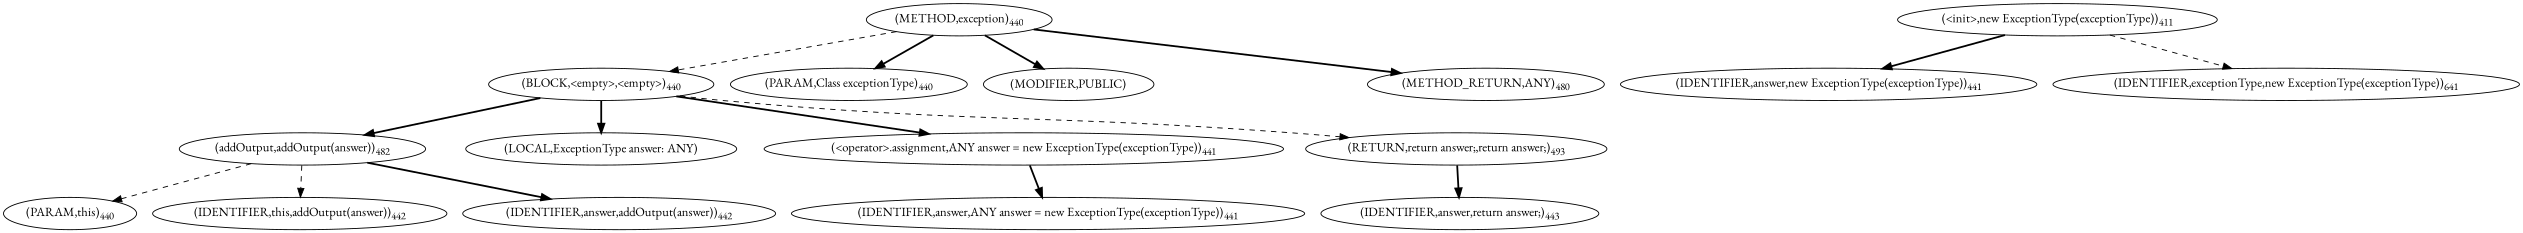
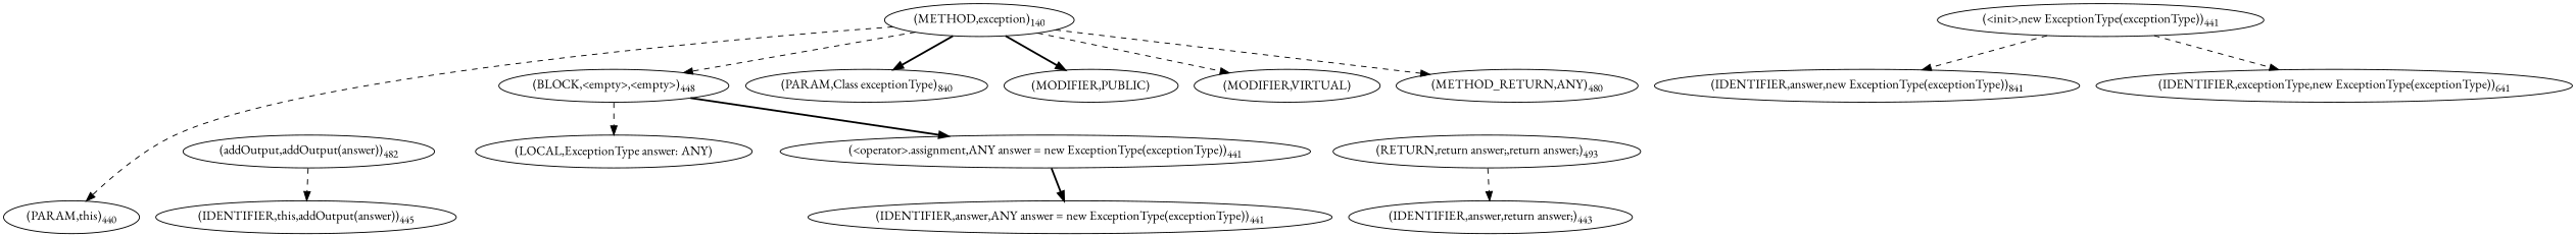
  digraph {
    fontname="EB Garamond"
    node [fontname="EB Garamond"]
    edge [fontname="EB Garamond" style=dashed]
-   n1 [label=<(METHOD,exception)<SUB>440</SUB>>]
+   n1 [label=<(METHOD,exception)<SUB>140</SUB>>]
    n2 [label=<(PARAM,this)<SUB>440</SUB>>]
-   n3 [label=<(PARAM,Class exceptionType)<SUB>440</SUB>>]
-   n4 [label=<(BLOCK,&lt;empty&gt;,&lt;empty&gt;)<SUB>440</SUB>>]
+   n3 [label=<(PARAM,Class exceptionType)<SUB>840</SUB>>]
+   n4 [label=<(BLOCK,&lt;empty&gt;,&lt;empty&gt;)<SUB>448</SUB>>]
    n5 [label=<(MODIFIER,PUBLIC)>]
+   n6 [label=<(MODIFIER,VIRTUAL)>]
    n7 [label=<(METHOD_RETURN,ANY)<SUB>480</SUB>>]
    n8 [label=<(LOCAL,ExceptionType answer: ANY)>]
    n9 [label=<(&lt;operator&gt;.assignment,ANY answer = new ExceptionType(exceptionType))<SUB>441</SUB>>]
    n10 [label=<(addOutput,addOutput(answer))<SUB>482</SUB>>]
    n11 [label=<(RETURN,return answer;,return answer;)<SUB>493</SUB>>]
    n12 [label=<(IDENTIFIER,answer,ANY answer = new ExceptionType(exceptionType))<SUB>441</SUB>>]
-   n13 [label=<(&lt;init&gt;,new ExceptionType(exceptionType))<SUB>411</SUB>>]
-   n14 [label=<(IDENTIFIER,answer,new ExceptionType(exceptionType))<SUB>441</SUB>>]
+   n13 [label=<(&lt;init&gt;,new ExceptionType(exceptionType))<SUB>441</SUB>>]
+   n14 [label=<(IDENTIFIER,answer,new ExceptionType(exceptionType))<SUB>841</SUB>>]
    n15 [label=<(IDENTIFIER,exceptionType,new ExceptionType(exceptionType))<SUB>641</SUB>>]
-   n16 [label=<(IDENTIFIER,this,addOutput(answer))<SUB>442</SUB>>]
-   n17 [label=<(IDENTIFIER,answer,addOutput(answer))<SUB>442</SUB>>]
+   n16 [label=<(IDENTIFIER,this,addOutput(answer))<SUB>445</SUB>>]
    n18 [label=<(IDENTIFIER,answer,return answer;)<SUB>443</SUB>>]
-   n10 -> n2
+   n1 -> n2
    n1 -> n3 [style=bold]
    n1 -> n4
    n1 -> n5 [style=bold]
-   n1 -> n7 [style=bold]
-   n4 -> n8 [style=bold]
+   n1 -> n6
+   n1 -> n7
+   n4 -> n8
    n4 -> n9 [style=bold]
-   n4 -> n10 [style=bold]
-   n4 -> n11
    n9 -> n12 [style=bold]
    n10 -> n16
-   n10 -> n17 [style=bold]
-   n11 -> n18 [style=bold]
-   n13 -> n14 [style=bold]
+   n11 -> n18
+   n13 -> n14
    n13 -> n15
  }
